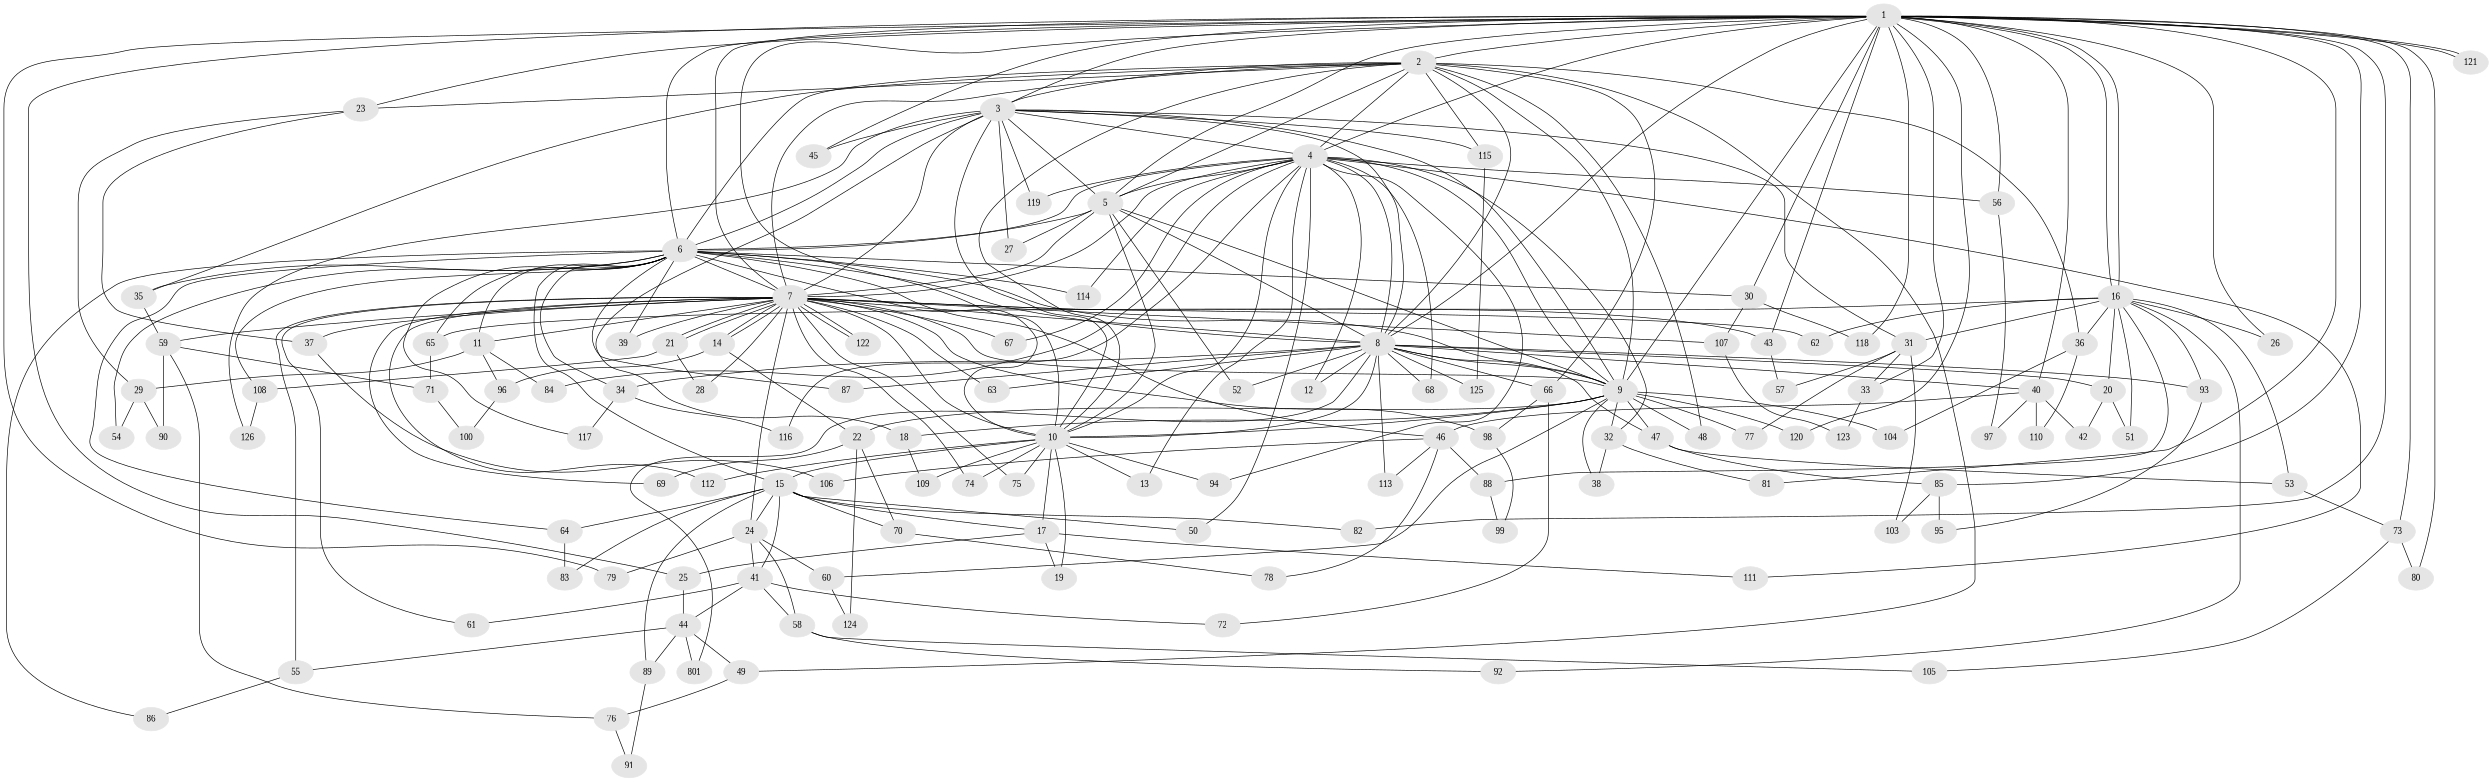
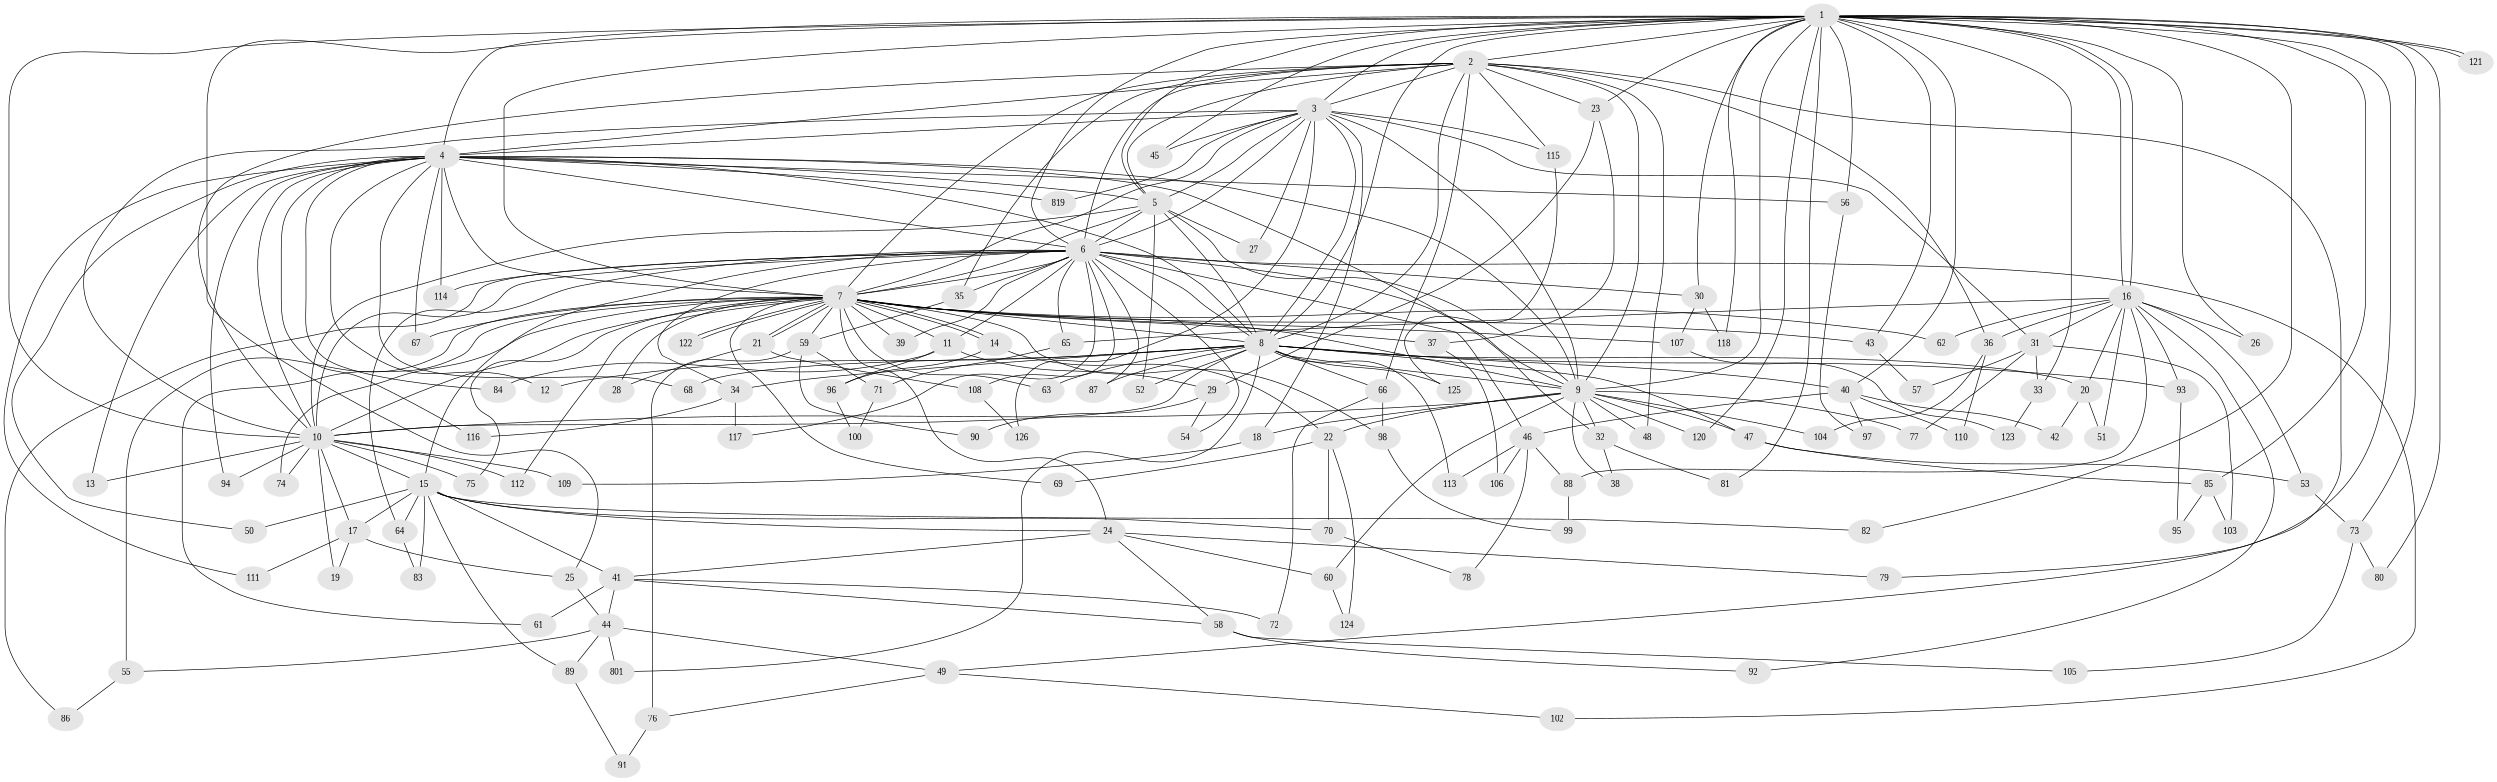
  graph {
    fontname="Liberation Serif"
    node [color=gray90 fontname="Liberation Serif" style=filled]
    edge [fontname="Liberation Serif"]
    1
    2
    3
    4
    5
    6
    7
    8
    9
    10
    16
    23
    25
    26
    30
    33
    40
    43
    45
    56
    73
    79
    80
    81
    82
    85
    118
    120
    121
    35
    36
    48
    49
    66
    115
    18
    27
    31
-   119
+   119 [label=819]
    126
    12
    13
    32
    50
    67
    68
    84
    94
    111
    114
    116
    52
    11
    15
    34
    39
    46
    54
    64
    65
    86
    87
+   102
    108
    117
    14
    21
    24
    28
    37
    55
    59
    61
    62
    63
    69
    74
    75
    98
    107
    112
    122
    20
    47
    93
    n86 [label=801]
    113
    125
    22
    38
    60
    77
    104
    17
    19
    109
    51
    53
    88
    92
    29
    44
    123
    42
    110
    97
    57
    105
    103
    95
    76
    72
    96
    41
    70
    83
    89
    106
    78
    71
    58
    90
    99
    124
    100
    91
    1 -- 2
    1 -- 3
    1 -- 4
    1 -- 5
    1 -- 6
    1 -- 7
    1 -- 8
    1 -- 9
    1 -- 10
    1 -- 16
    1 -- 16
    1 -- 23
    1 -- 25
    1 -- 26
    1 -- 30
    1 -- 33
    1 -- 40
    1 -- 43
    1 -- 45
    1 -- 56
    1 -- 73
    1 -- 79
    1 -- 80
    1 -- 81
    1 -- 82
    1 -- 85
    1 -- 118
    1 -- 120
    1 -- 121
    1 -- 121
    2 -- 3
    2 -- 4
    2 -- 5
    2 -- 6
    2 -- 7
    2 -- 8
    2 -- 9
    2 -- 10
    2 -- 23
    2 -- 35
    2 -- 36
    2 -- 48
    2 -- 49
    2 -- 66
    2 -- 115
    3 -- 4
    3 -- 5
    3 -- 6
    3 -- 7
    3 -- 8
    3 -- 9
    3 -- 10
    3 -- 45
    3 -- 115
    3 -- 18
    3 -- 27
    3 -- 31
    3 -- 119
    3 -- 126
    4 -- 5
    4 -- 6
    4 -- 7
    4 -- 8
    4 -- 9
    4 -- 10
    4 -- 56
    4 -- 119
    4 -- 12
    4 -- 13
    4 -- 32
    4 -- 50
    4 -- 67
    4 -- 68
    4 -- 84
    4 -- 94
    4 -- 111
    4 -- 114
    4 -- 116
    5 -- 6
    5 -- 7
    5 -- 8
    5 -- 9
    5 -- 10
    5 -- 27
    5 -- 52
    6 -- 7
    6 -- 8
    6 -- 9
    6 -- 10
    6 -- 30
    6 -- 35
    6 -- 114
    6 -- 11
    6 -- 15
    6 -- 34
    6 -- 39
    6 -- 46
    6 -- 54
    6 -- 64
    6 -- 65
    6 -- 86
    6 -- 87
+   6 -- 102
    6 -- 108
    6 -- 117
    7 -- 8
    7 -- 9
    7 -- 10
    7 -- 43
    7 -- 67
    7 -- 11
    7 -- 39
    7 -- 14
    7 -- 14
    7 -- 21
    7 -- 21
    7 -- 24
    7 -- 28
    7 -- 37
    7 -- 55
    7 -- 59
    7 -- 61
    7 -- 62
    7 -- 63
    7 -- 69
    7 -- 74
    7 -- 75
    7 -- 98
    7 -- 107
    7 -- 112
    7 -- 122
    7 -- 122
    8 -- 9
    8 -- 10
    8 -- 40
    8 -- 66
    8 -- 12
    8 -- 68
    8 -- 52
    8 -- 34
    8 -- 87
    8 -- 63
    8 -- 20
    8 -- 47
    8 -- 93
    8 -- n86
    8 -- 113
    8 -- 125
    9 -- 10
    9 -- 120
    9 -- 48
    9 -- 18
    9 -- 32
    9 -- 47
    9 -- 22
    9 -- 38
    9 -- 60
    9 -- 77
    9 -- 104
    10 -- 13
    10 -- 94
    10 -- 15
    10 -- 74
    10 -- 75
    10 -- 112
    10 -- 17
    10 -- 19
    10 -- 109
    16 -- 26
    16 -- 36
    16 -- 31
    16 -- 65
    16 -- 62
    16 -- 20
    16 -- 93
    16 -- 51
    16 -- 53
    16 -- 88
    16 -- 92
    23 -- 37
    23 -- 29
    25 -- 44
    30 -- 118
    30 -- 107
    33 -- 123
    40 -- 46
    40 -- 42
    40 -- 110
    40 -- 97
    43 -- 57
    56 -- 97
    73 -- 80
    73 -- 105
    85 -- 103
    85 -- 95
    35 -- 59
    36 -- 104
    36 -- 110
+   49 -- 102
    49 -- 76
    66 -- 98
    66 -- 72
    115 -- 125
    18 -- 109
    31 -- 33
    31 -- 77
    31 -- 57
    31 -- 103
    32 -- 81
    32 -- 38
    11 -- 84
    11 -- 29
    11 -- 96
    15 -- 82
    15 -- 50
    15 -- 64
    15 -- 24
    15 -- 17
    15 -- 41
    15 -- 70
    15 -- 83
    15 -- 89
    34 -- 116
    34 -- 117
    46 -- 113
    46 -- 88
    46 -- 106
    46 -- 78
    64 -- 83
    65 -- 71
    108 -- 126
    14 -- 22
    14 -- 96
    21 -- 108
    21 -- 28
    24 -- 79
    24 -- 60
    24 -- 41
    24 -- 58
    37 -- 106
    55 -- 86
    59 -- 76
    59 -- 71
    59 -- 90
    98 -- 99
    107 -- 123
    20 -- 51
    20 -- 42
    47 -- 85
    47 -- 53
    93 -- 95
    22 -- 69
    22 -- 70
    22 -- 124
    60 -- 124
    17 -- 25
    17 -- 111
    17 -- 19
    53 -- 73
    88 -- 99
    29 -- 54
    29 -- 90
    44 -- 49
    44 -- 55
    44 -- n86
    44 -- 89
    76 -- 91
    96 -- 100
    41 -- 61
    41 -- 44
    41 -- 72
    41 -- 58
    70 -- 78
    89 -- 91
    71 -- 100
    58 -- 92
    58 -- 105
  }
